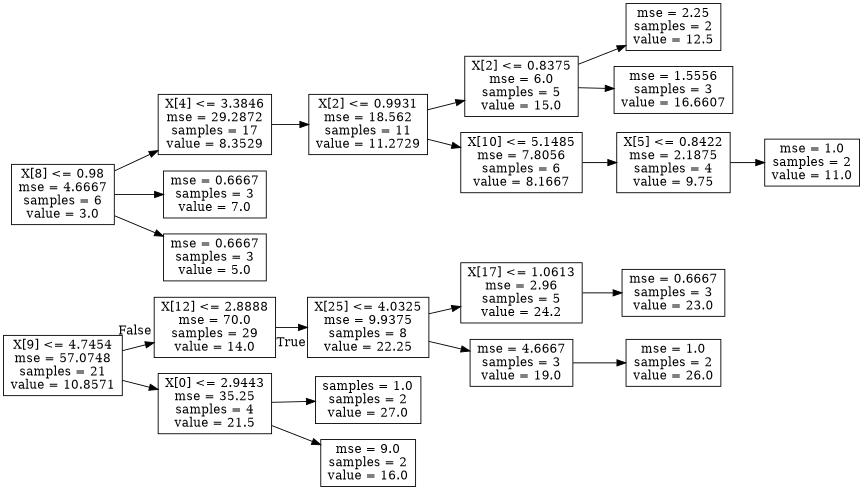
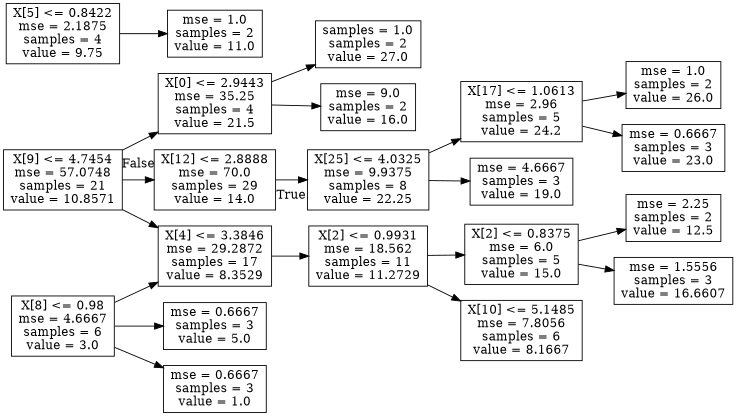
  digraph {
    rankdir=LR
    node [shape=box]
    n1 [label="X[12] <= 2.8888\nmse = 70.0\nsamples = 29\nvalue = 14.0"]
    n2 [label="X[25] <= 4.0325\nmse = 9.9375\nsamples = 8\nvalue = 22.25"]
    n3 [label="X[17] <= 1.0613\nmse = 2.96\nsamples = 5\nvalue = 24.2"]
    n4 [label="mse = 4.6667\nsamples = 3\nvalue = 19.0"]
    n5 [label="X[9] <= 4.7454\nmse = 57.0748\nsamples = 21\nvalue = 10.8571"]
    n6 [label="X[4] <= 3.3846\nmse = 29.2872\nsamples = 17\nvalue = 8.3529"]
    n7 [label="X[0] <= 2.9443\nmse = 35.25\nsamples = 4\nvalue = 21.5"]
    n8 [label="mse = 1.0\nsamples = 2\nvalue = 26.0"]
    n9 [label="mse = 0.6667\nsamples = 3\nvalue = 23.0"]
    n10 [label="X[2] <= 0.9931\nmse = 18.562\nsamples = 11\nvalue = 11.2729"]
    n11 [label="samples = 1.0\nsamples = 2\nvalue = 27.0"]
    n12 [label="mse = 9.0\nsamples = 2\nvalue = 16.0"]
    n13 [label="X[2] <= 0.8375\nmse = 6.0\nsamples = 5\nvalue = 15.0"]
    n14 [label="X[10] <= 5.1485\nmse = 7.8056\nsamples = 6\nvalue = 8.1667"]
    n15 [label="X[8] <= 0.98\nmse = 4.6667\nsamples = 6\nvalue = 3.0"]
-   n16 [label="mse = 0.6667\nsamples = 3\nvalue = 7.0"]
+   n16 [label="mse = 0.6667\nsamples = 3\nvalue = 1.0"]
    n17 [label="mse = 0.6667\nsamples = 3\nvalue = 5.0"]
    n18 [label="mse = 2.25\nsamples = 2\nvalue = 12.5"]
    n19 [label="mse = 1.5556\nsamples = 3\nvalue = 16.6607"]
    n20 [label="X[5] <= 0.8422\nmse = 2.1875\nsamples = 4\nvalue = 9.75"]
    n21 [label="mse = 1.0\nsamples = 2\nvalue = 11.0"]
    n1 -> n2 [headlabel=True labelangle=45 labeldistance=2.5]
    n2 -> n3
    n2 -> n4
-   n4 -> n8
+   n3 -> n8
    n3 -> n9
    n5 -> n1 [headlabel=False labelangle=-45 labeldistance=2.5]
+   n5 -> n6
    n5 -> n7
    n6 -> n10
    n7 -> n11
    n7 -> n12
    n10 -> n13
    n10 -> n14
    n13 -> n18
    n13 -> n19
-   n14 -> n20
    n15 -> n6
    n15 -> n16
    n15 -> n17
    n20 -> n21
  }
